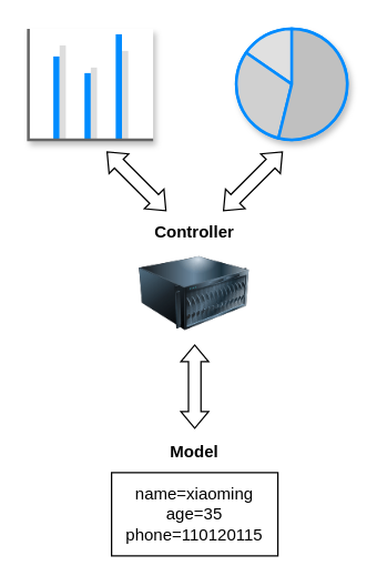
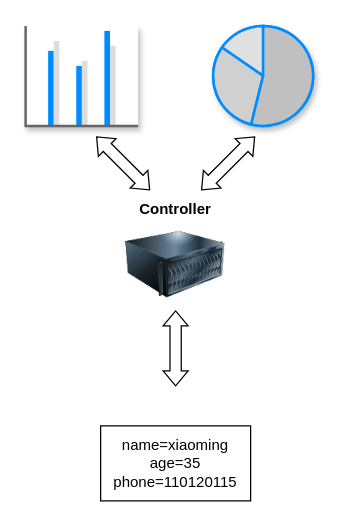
  <mxCell id="0" />
  <mxCell id="1" parent="0" />
  <mxCell id="2" value="" style="verticalLabelPosition=bottom;shadow=1;dashed=0;align=center;html=1;verticalAlign=top;strokeWidth=1;shape=mxgraph.mockup.graphics.columnChart;strokeColor=none;strokeColor2=none;strokeColor3=#666666;fillColor2=#008cff;fillColor3=#dddddd;" vertex="1" parent="1"><mxGeometry x="20" y="20" width="90" height="80" as="geometry" /></mxCell>
  <mxCell id="3" value="" style="verticalLabelPosition=bottom;shadow=1;dashed=0;align=center;html=1;verticalAlign=top;strokeWidth=1;shape=mxgraph.mockup.graphics.pieChart;strokeColor=#008cff;parts=10,20,35;partColors=#e0e0e0,#d0d0d0,#c0c0c0,#b0b0b0,#a0a0a0;strokeWidth=2;" vertex="1" parent="1"><mxGeometry x="170" y="20" width="80" height="80" as="geometry" /></mxCell>
  <mxCell id="4" value="&lt;b&gt;Controller&lt;/b&gt;" style="text;html=1;align=center;verticalAlign=middle;whiteSpace=wrap;rounded=0;" vertex="1" parent="1"><mxGeometry x="110" y="152" width="60" height="30" as="geometry" /></mxCell>
- <mxCell id="5" value="&lt;b&gt;Model&lt;/b&gt;" style="text;html=1;align=center;verticalAlign=middle;whiteSpace=wrap;rounded=0;" vertex="1" parent="1"><mxGeometry x="110" y="310" width="60" height="30" as="geometry" /></mxCell>
  <mxCell id="6" value="name=xiaoming&lt;div&gt;age=35&lt;/div&gt;&lt;div&gt;phone=110120115&lt;/div&gt;" style="rounded=0;whiteSpace=wrap;html=1;" vertex="1" parent="1"><mxGeometry x="80" y="340" width="120" height="60" as="geometry" /></mxCell>
  <mxCell id="7" value="" style="image;html=1;image=img/lib/clip_art/computers/Server_128x128.png" vertex="1" parent="1"><mxGeometry x="100" y="171" width="80" height="80" as="geometry" /></mxCell>
  <mxCell id="8" value="" style="html=1;shadow=0;dashed=0;align=center;verticalAlign=middle;shape=mxgraph.arrows2.twoWayArrow;dy=0.55;dx=12.02;rotation=45;" vertex="1" parent="1"><mxGeometry x="68" y="120" width="60" height="20" as="geometry" /></mxCell>
  <mxCell id="9" value="" style="html=1;shadow=0;dashed=0;align=center;verticalAlign=middle;shape=mxgraph.arrows2.twoWayArrow;dy=0.55;dx=12.02;rotation=-225;" vertex="1" parent="1"><mxGeometry x="152" y="120" width="60" height="20" as="geometry" /></mxCell>
  <mxCell id="10" value="" style="html=1;shadow=0;dashed=0;align=center;verticalAlign=middle;shape=mxgraph.arrows2.twoWayArrow;dy=0.55;dx=12.02;rotation=90;" vertex="1" parent="1"><mxGeometry x="110" y="268" width="60" height="20" as="geometry" /></mxCell>
